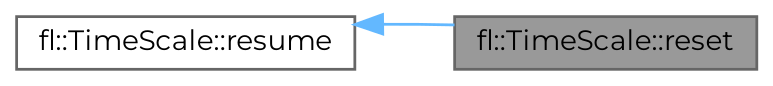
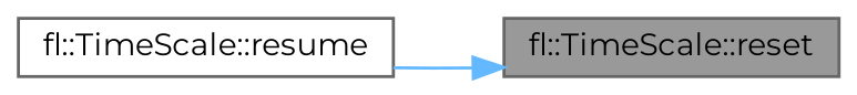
  digraph {
    rankdir=RL
    fontname=Montserrat
    node [fontname=Montserrat fontsize=10 shape=box style=filled]
    n1 [color=gray40 fillcolor=grey60 fontcolor=black height=0.2 label="fl::TimeScale::reset" width=0.4]
    n2 [color=grey40 fillcolor=white height=0.2 label="fl::TimeScale::resume" width=0.4]
-   n2 -> n1 [color=steelblue1 dir=back fontname=Montserrat fontsize=10 labelfontname=Helvetica labelfontsize=10 style=solid]
+   n1 -> n2 [color=steelblue1 dir=back fontname=Montserrat fontsize=10 labelfontname=Helvetica labelfontsize=10 style=solid]
  }
